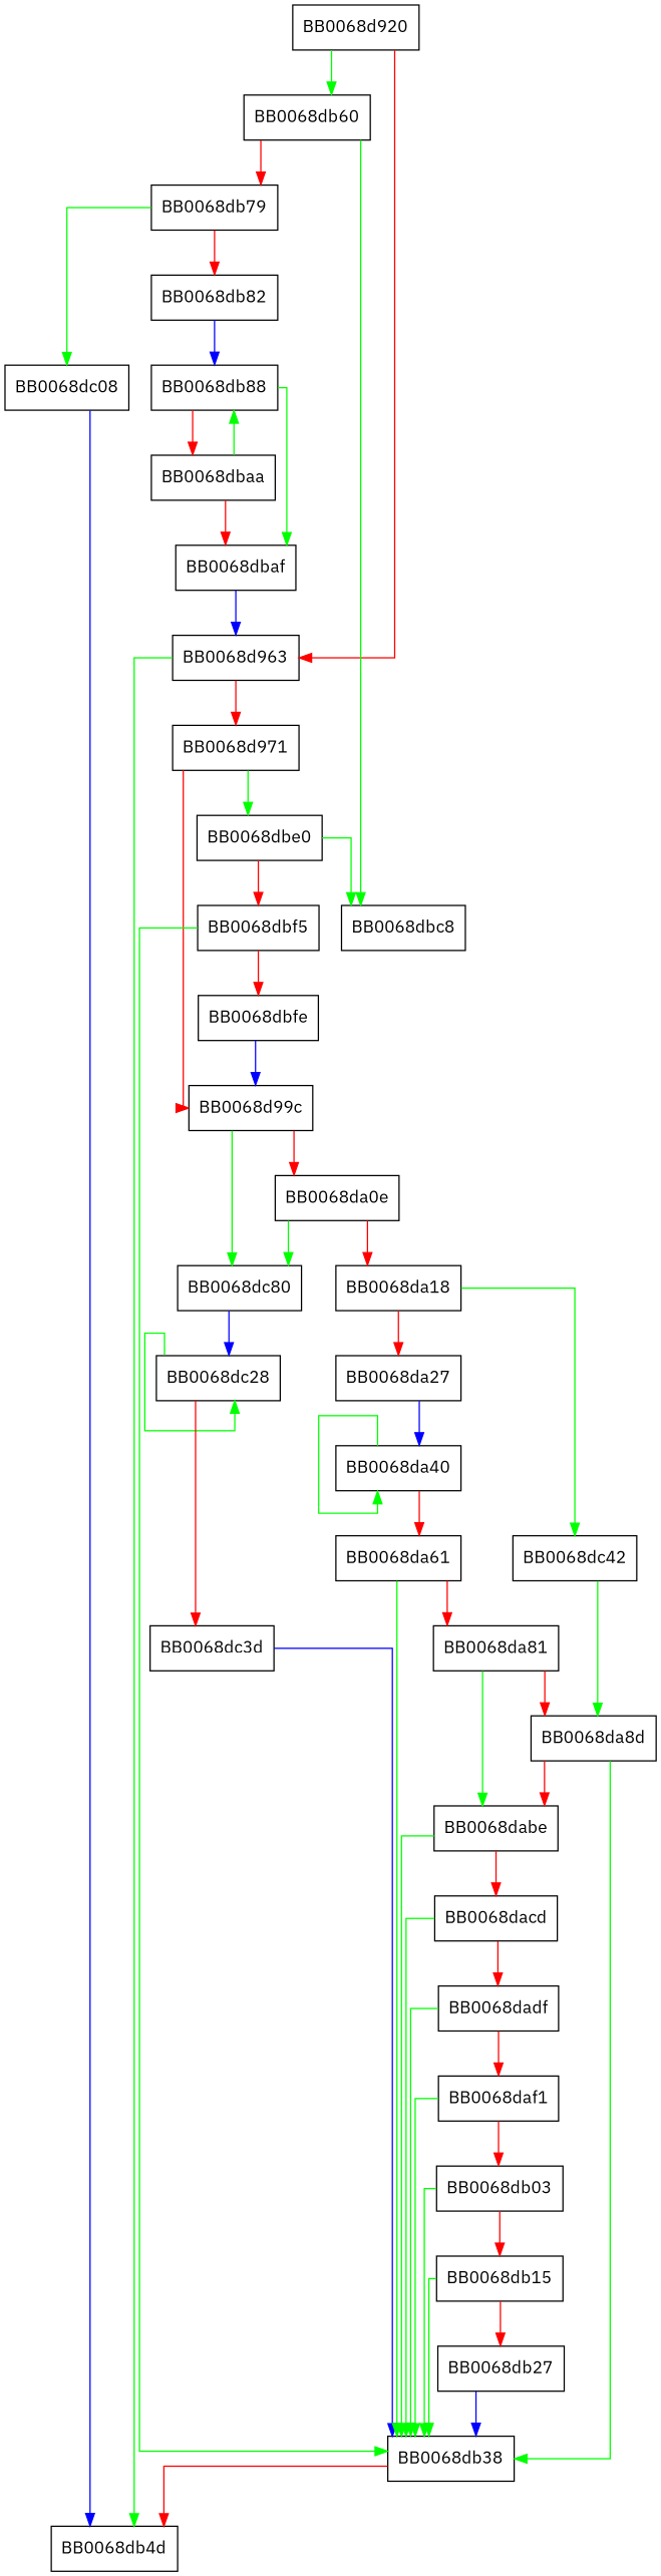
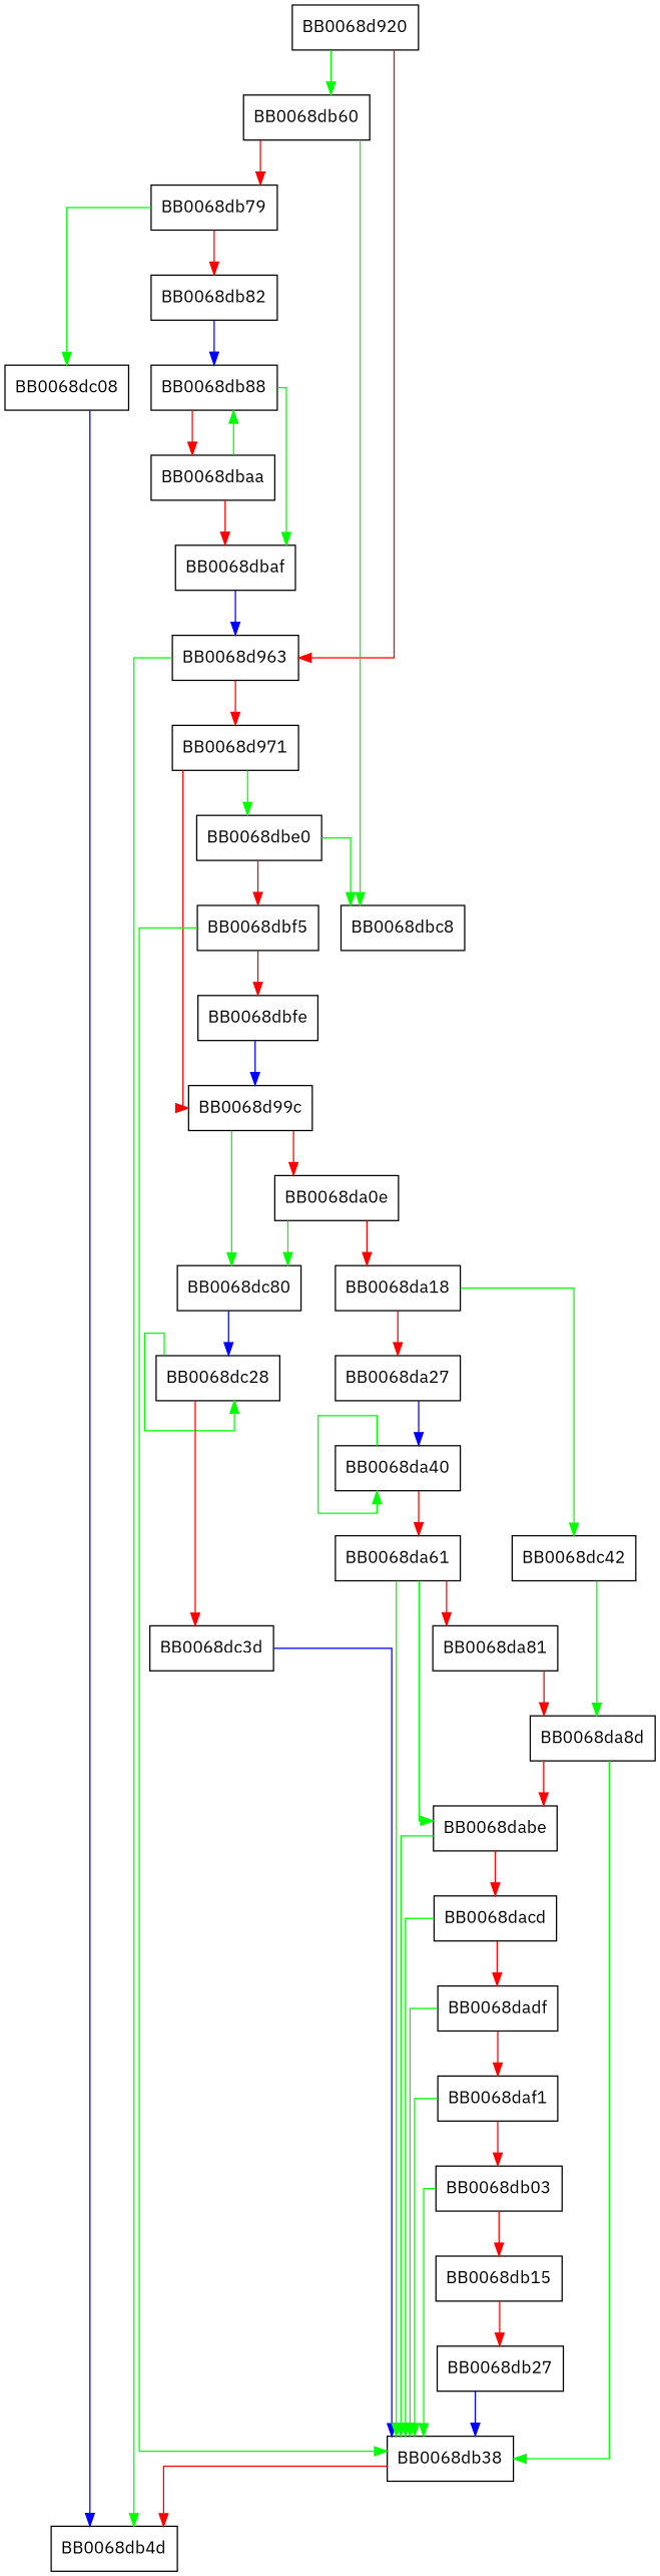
  digraph {
    fontname="IBM Plex Sans"
    splines=ortho
    node [fontname="IBM Plex Sans" shape=box]
    edge [color=green fontname="IBM Plex Sans"]
    BB0068d920
    BB0068db60
    BB0068d963
    BB0068dbc8
    BB0068db79
    BB0068db4d
    BB0068d971
    BB0068dc08
    BB0068db82
    BB0068dbe0
    BB0068d99c
    BB0068dbf5
    n13 [label=BB0068dc80]
    BB0068da0e
    BB0068db38
    BB0068dbfe
    BB0068dc28
    BB0068da18
    BB0068dc3d
    BB0068dc42
    BB0068da27
    BB0068da8d
    BB0068da40
    BB0068dabe
    BB0068da61
    BB0068da81
    BB0068dacd
    BB0068dadf
    BB0068daf1
    BB0068db03
    BB0068db15
    BB0068db27
    BB0068db88
    BB0068dbaf
    BB0068dbaa
    BB0068d920 -> BB0068db60
    BB0068d920 -> BB0068d963 [color=red]
    BB0068db60 -> BB0068dbc8
    BB0068db60 -> BB0068db79 [color=red]
    BB0068d963 -> BB0068db4d
    BB0068d963 -> BB0068d971 [color=red]
    BB0068db79 -> BB0068dc08
    BB0068db79 -> BB0068db82 [color=red]
    BB0068d971 -> BB0068dbe0
    BB0068d971 -> BB0068d99c [color=red]
    BB0068dc08 -> BB0068db4d [color=blue]
    BB0068db82 -> BB0068db88 [color=blue]
    BB0068dbe0 -> BB0068dbc8
    BB0068dbe0 -> BB0068dbf5 [color=red]
    BB0068d99c -> n13
    BB0068d99c -> BB0068da0e [color=red]
    BB0068dbf5 -> BB0068db38
    BB0068dbf5 -> BB0068dbfe [color=red]
    n13 -> BB0068dc28 [color=blue]
    BB0068da0e -> n13
    BB0068da0e -> BB0068da18 [color=red]
    BB0068db38 -> BB0068db4d [color=red]
    BB0068dbfe -> BB0068d99c [color=blue]
    BB0068dc28 -> BB0068dc28
    BB0068dc28 -> BB0068dc3d [color=red]
    BB0068da18 -> BB0068dc42
    BB0068da18 -> BB0068da27 [color=red]
    BB0068dc3d -> BB0068db38 [color=blue]
    BB0068dc42 -> BB0068da8d
    BB0068da27 -> BB0068da40 [color=blue]
    BB0068da8d -> BB0068db38
    BB0068da8d -> BB0068dabe [color=red]
    BB0068da40 -> BB0068da40
    BB0068da40 -> BB0068da61 [color=red]
    BB0068dabe -> BB0068db38
    BB0068dabe -> BB0068dacd [color=red]
    BB0068da61 -> BB0068db38
    BB0068da61 -> BB0068da81 [color=red]
    BB0068da81 -> BB0068da8d [color=red]
-   BB0068da81 -> BB0068dabe
+   BB0068da61 -> BB0068dabe
    BB0068dacd -> BB0068db38
    BB0068dacd -> BB0068dadf [color=red]
    BB0068dadf -> BB0068db38
    BB0068dadf -> BB0068daf1 [color=red]
    BB0068daf1 -> BB0068db38
    BB0068daf1 -> BB0068db03 [color=red]
    BB0068db03 -> BB0068db38
    BB0068db03 -> BB0068db15 [color=red]
-   BB0068db15 -> BB0068db38
    BB0068db15 -> BB0068db27 [color=red]
    BB0068db27 -> BB0068db38 [color=blue]
    BB0068db88 -> BB0068dbaf
    BB0068db88 -> BB0068dbaa [color=red]
    BB0068dbaf -> BB0068d963 [color=blue]
    BB0068dbaa -> BB0068db88
    BB0068dbaa -> BB0068dbaf [color=red]
  }
